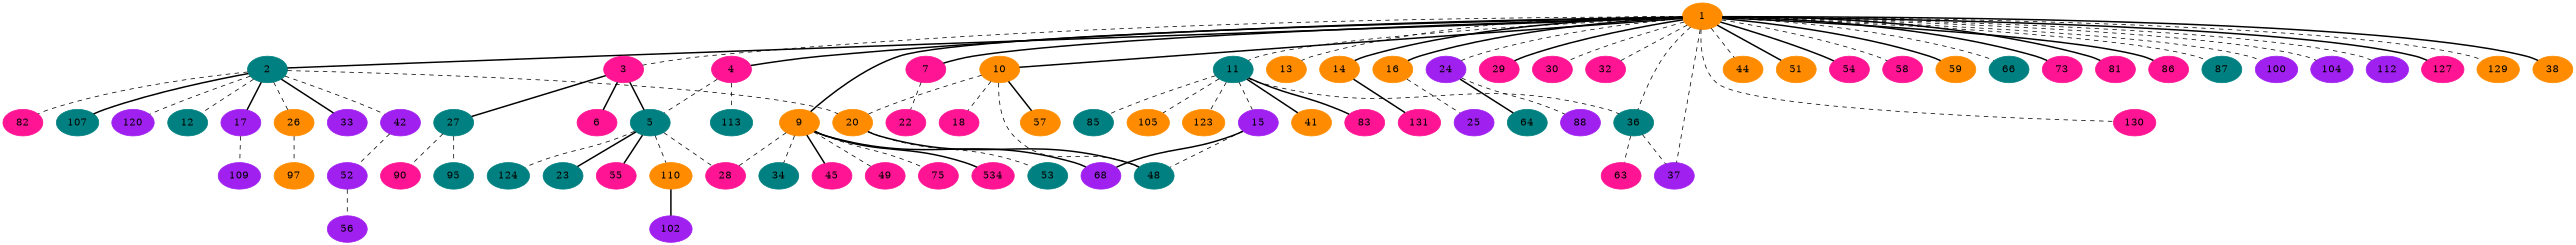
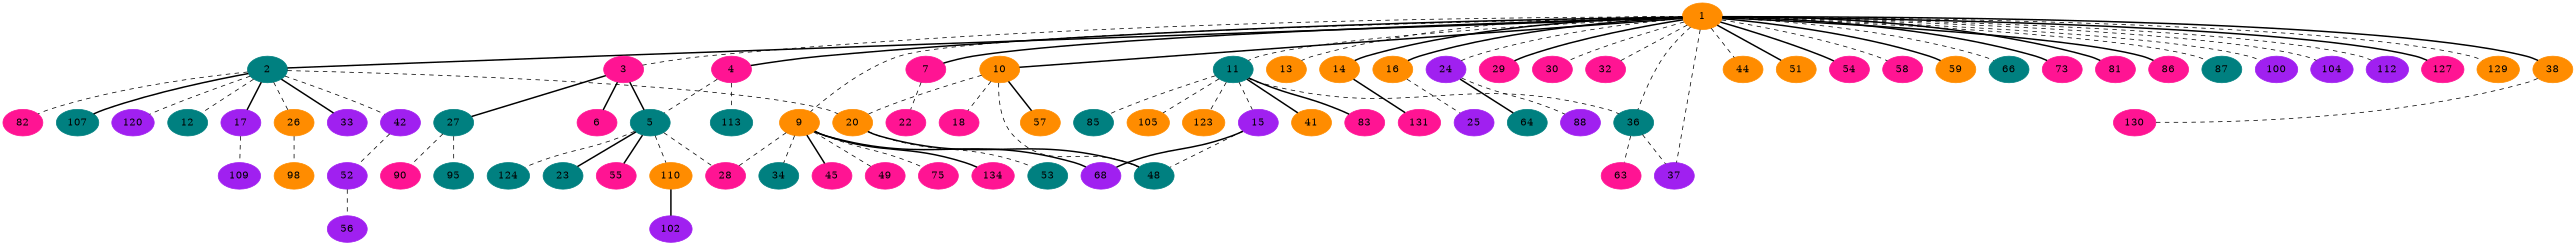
  graph {
    node [color=deeppink style=filled]
    edge [style=dashed]
    1 [color=darkorange]
    2 [color=teal]
    3 [super="+65+77+94+19"]
    4 [super="+21"]
    7
    9 [color=darkorange]
    10 [color=darkorange super="+135+117+50+39"]
    11 [color=teal]
    13 [color=darkorange]
    14 [color=darkorange]
    16 [color=darkorange super="+69+67"]
    24 [color=purple super="+41"]
    29
    30 [super="+91"]
    32
    36 [color=teal super="+61+46"]
    37 [color=purple super="+70"]
    38 [color=darkorange]
    44 [color=darkorange]
    51 [color=darkorange]
    54
    58
    59 [color=darkorange super="+62"]
    66 [color=teal]
    73 [super="+84"]
    81
    86
    87 [color=teal]
    100 [color=purple]
    104 [color=purple super="+126"]
    112 [color=purple]
    127
    129 [color=darkorange]
    130
    12 [color=teal]
    17 [color=purple]
    20 [color=darkorange super="+72"]
    26 [color=darkorange super="+76"]
    33 [color=purple super="+119"]
    42 [color=purple]
    n41 [label=82]
    107 [color=teal]
    120 [color=purple super="+125"]
    5 [color=teal super="+47+8+31"]
    6
    27 [color=teal]
    113 [color=teal]
    22
    28
    34 [color=teal super="+92+108+136+60"]
    45
    49
    68 [color=purple super="+101+74"]
    75 [super="+122"]
-   134 [label=534]
+   134
    18
    48 [color=teal]
    57 [color=darkorange]
    15 [color=purple]
    n60 [color=darkorange label=41 super="+82"]
    83
    85 [color=teal]
    105 [color=darkorange]
    123 [color=darkorange]
    131
    25 [color=purple super="+43"]
    64 [color=teal]
    88 [color=purple super="+128"]
    63
    109 [color=purple]
    53 [color=teal]
-   97 [color=darkorange]
+   97 [color=darkorange label=98]
    52 [color=purple super="+99"]
    23 [color=teal]
    55 [super="+89"]
    110 [color=darkorange]
    124 [color=teal]
    90
    95 [color=teal]
    102 [color=purple]
    56 [color=purple]
    1 -- 2 [style=bold]
    1 -- 3
    1 -- 4 [style=bold]
    1 -- 7 [style=bold]
-   1 -- 9 [style=bold]
+   1 -- 9
    1 -- 10 [style=bold]
    1 -- 11
    1 -- 13
    1 -- 14 [style=bold]
    1 -- 16 [style=bold]
    1 -- 24
    1 -- 29 [style=bold]
    1 -- 30
    1 -- 32
    1 -- 36
    1 -- 37
    1 -- 38 [style=bold]
    1 -- 44
    1 -- 51 [style=bold]
    1 -- 54 [style=bold]
    1 -- 58
    1 -- 59 [style=bold]
    1 -- 66
    1 -- 73 [style=bold]
    1 -- 81 [style=bold]
    1 -- 86 [style=bold]
    1 -- 87
    1 -- 100
    1 -- 104
    1 -- 112
    1 -- 127 [style=bold]
    1 -- 129
-   1 -- 130
+   38 -- 130
    2 -- 12
    2 -- 17 [style=bold]
    2 -- 20
    2 -- 26
    2 -- 33 [style=bold]
    2 -- 42
    2 -- n41
    2 -- 107 [style=bold]
    2 -- 120
    3 -- 5 [style=bold]
    3 -- 6 [style=bold]
    3 -- 27 [style=bold]
    4 -- 5
    4 -- 113
    7 -- 22
    9 -- 28
    9 -- 34
    9 -- 45 [style=bold]
    9 -- 49
    9 -- 68 [style=bold]
    9 -- 75
    9 -- 134 [style=bold]
    10 -- 20
    10 -- 18
    10 -- 48
    10 -- 57 [style=bold]
    11 -- 36
    11 -- 15
    11 -- n60 [style=bold]
    11 -- 83 [style=bold]
    11 -- 85
    11 -- 105
    11 -- 123
    14 -- 131 [style=bold]
    16 -- 25
    24 -- 64 [style=bold]
    24 -- 88
    36 -- 37
    36 -- 63
    17 -- 109
    20 -- 48 [style=bold]
    20 -- 53
    26 -- 97
    42 -- 52
    5 -- 28
    5 -- 23 [style=bold]
    5 -- 55 [style=bold]
    5 -- 110
    5 -- 124
    27 -- 90
    27 -- 95
    15 -- 68 [style=bold]
    15 -- 48
    52 -- 56
    110 -- 102 [style=bold]
  }
